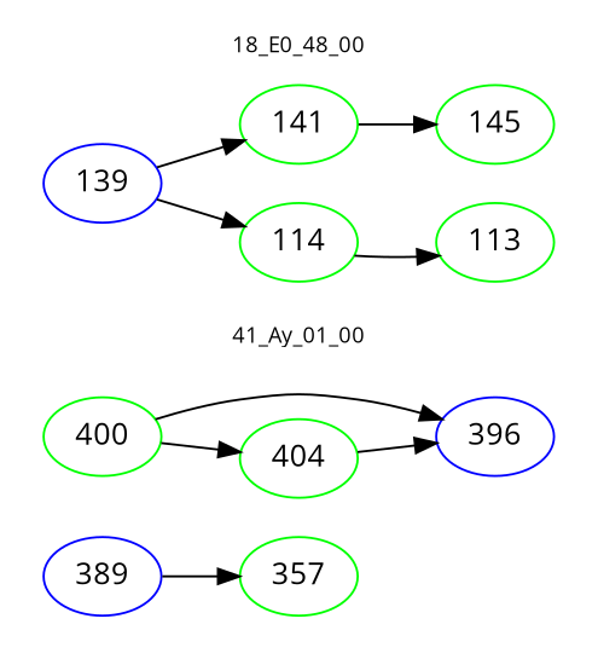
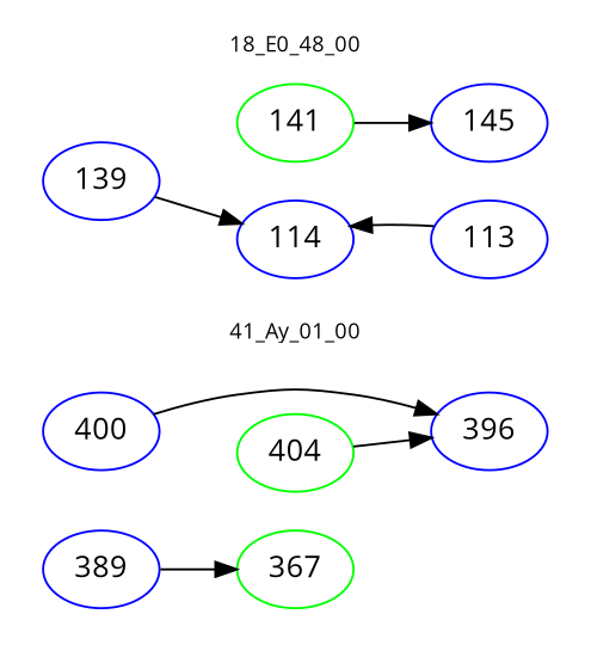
  digraph {
    fontname="Open Sans"
    rankdir=LR
    node [color=blue fontname="Open Sans"]
    edge [color=black fontname="Open Sans"]
-   n1 [color=green label=400]
+   n1 [label=400]
    n2 [label=389]
    n3 [color=green label=404]
-   n4 [color=green label=357]
+   n4 [color=green label=367]
    n5 [label=396]
    n6 [label=139]
-   n7 [color=green label=114]
+   n7 [label=114]
    n8 [color=green label=141]
-   n9 [color=green label=113]
-   n10 [color=green label=145]
+   n9 [label=113]
+   n10 [label=145]
    subgraph cluster_1 {
      color=white
      fontsize=10
      label="41_Ay_01_00"
      n1
      n2
      n3
      n4
      n5
    }
    subgraph cluster_2 {
      color=white
      fontsize=10
      label="18_E0_48_00"
      n6
      n7
      n8
      n9
      n10
    }
-   n1 -> n3
    n1 -> n5
    n2 -> n4
    n3 -> n5
    n6 -> n7
-   n6 -> n8
-   n7 -> n9
+   n9 -> n7
    n8 -> n10
  }
